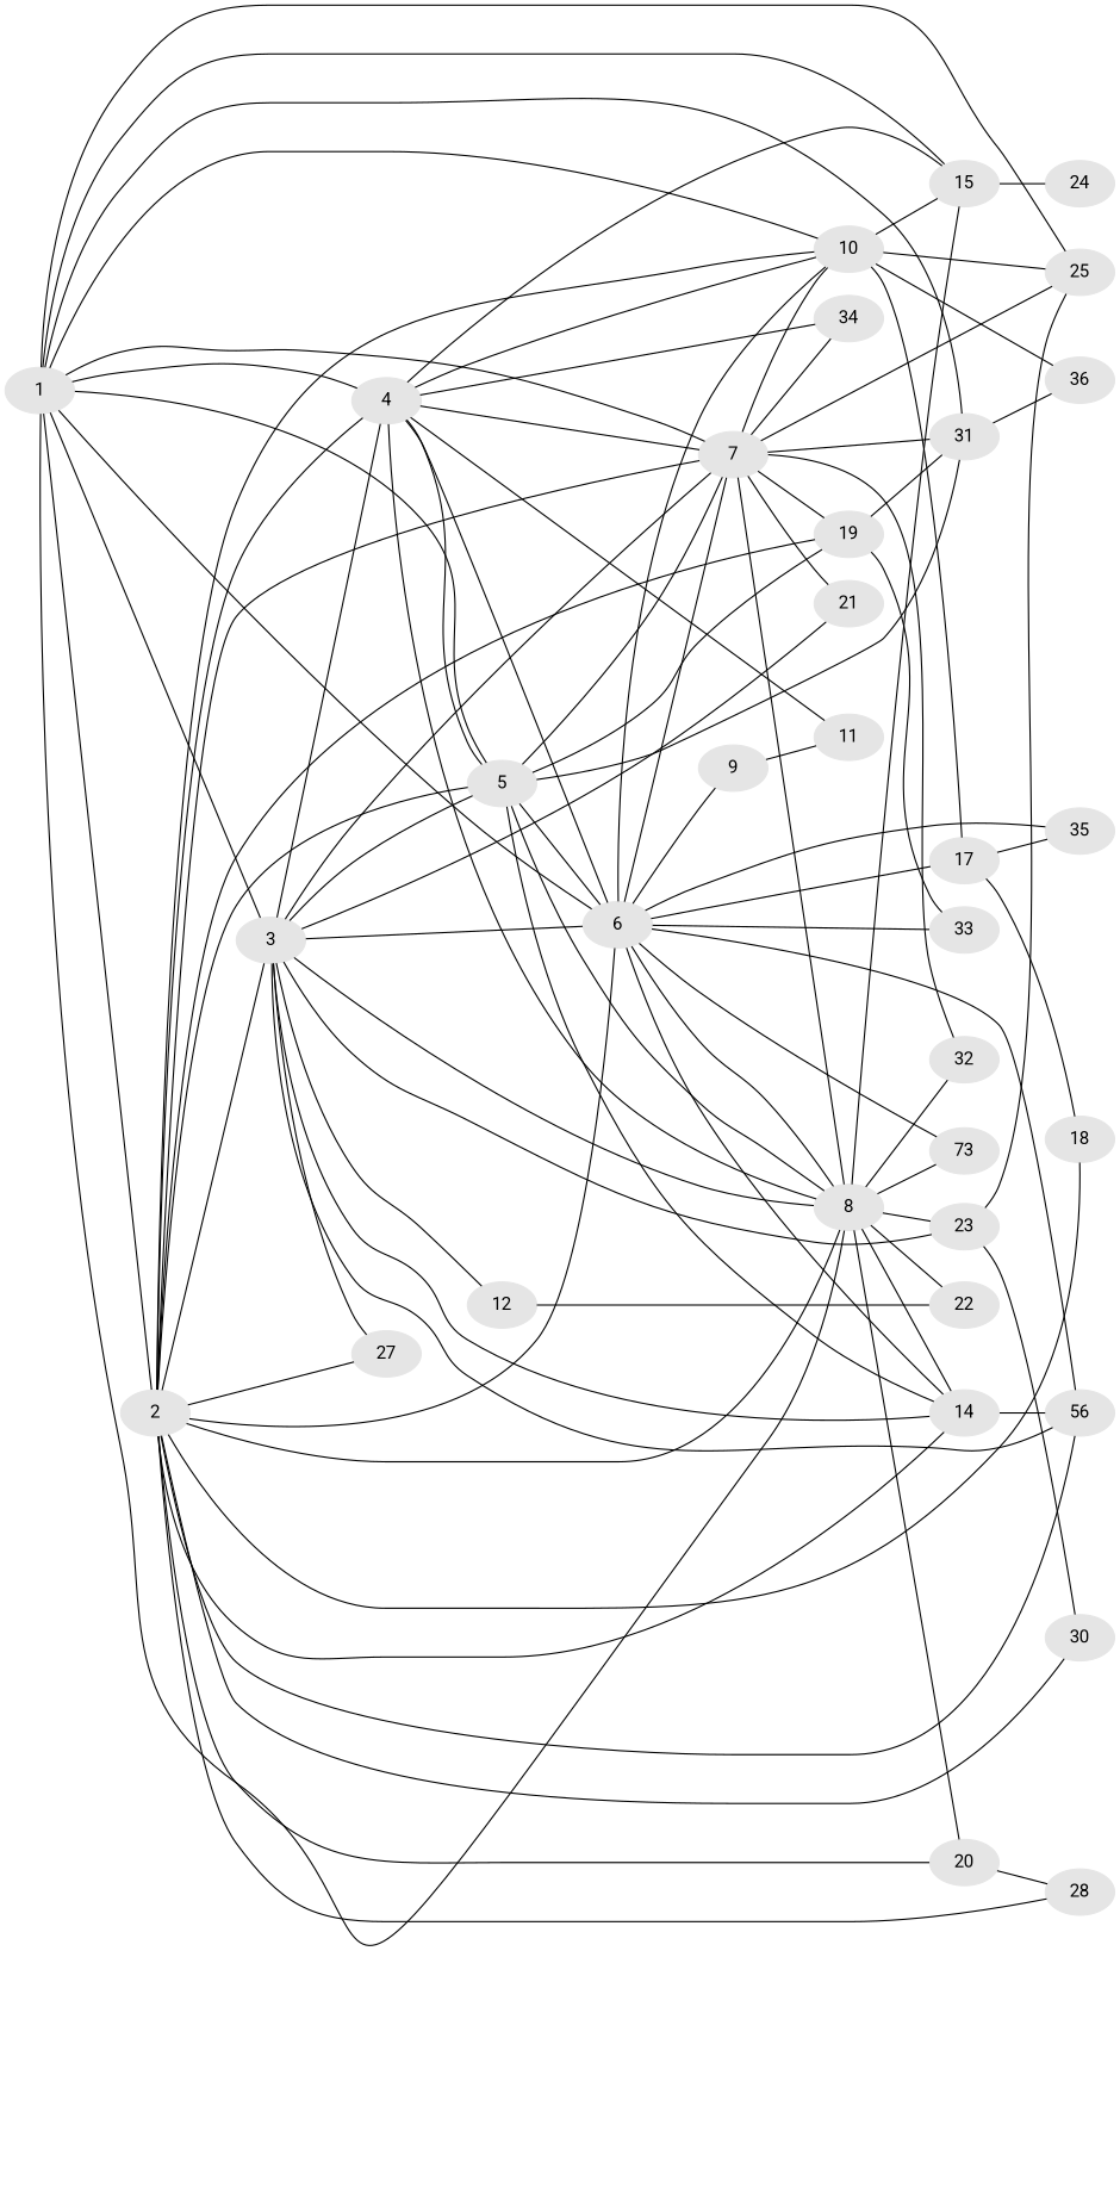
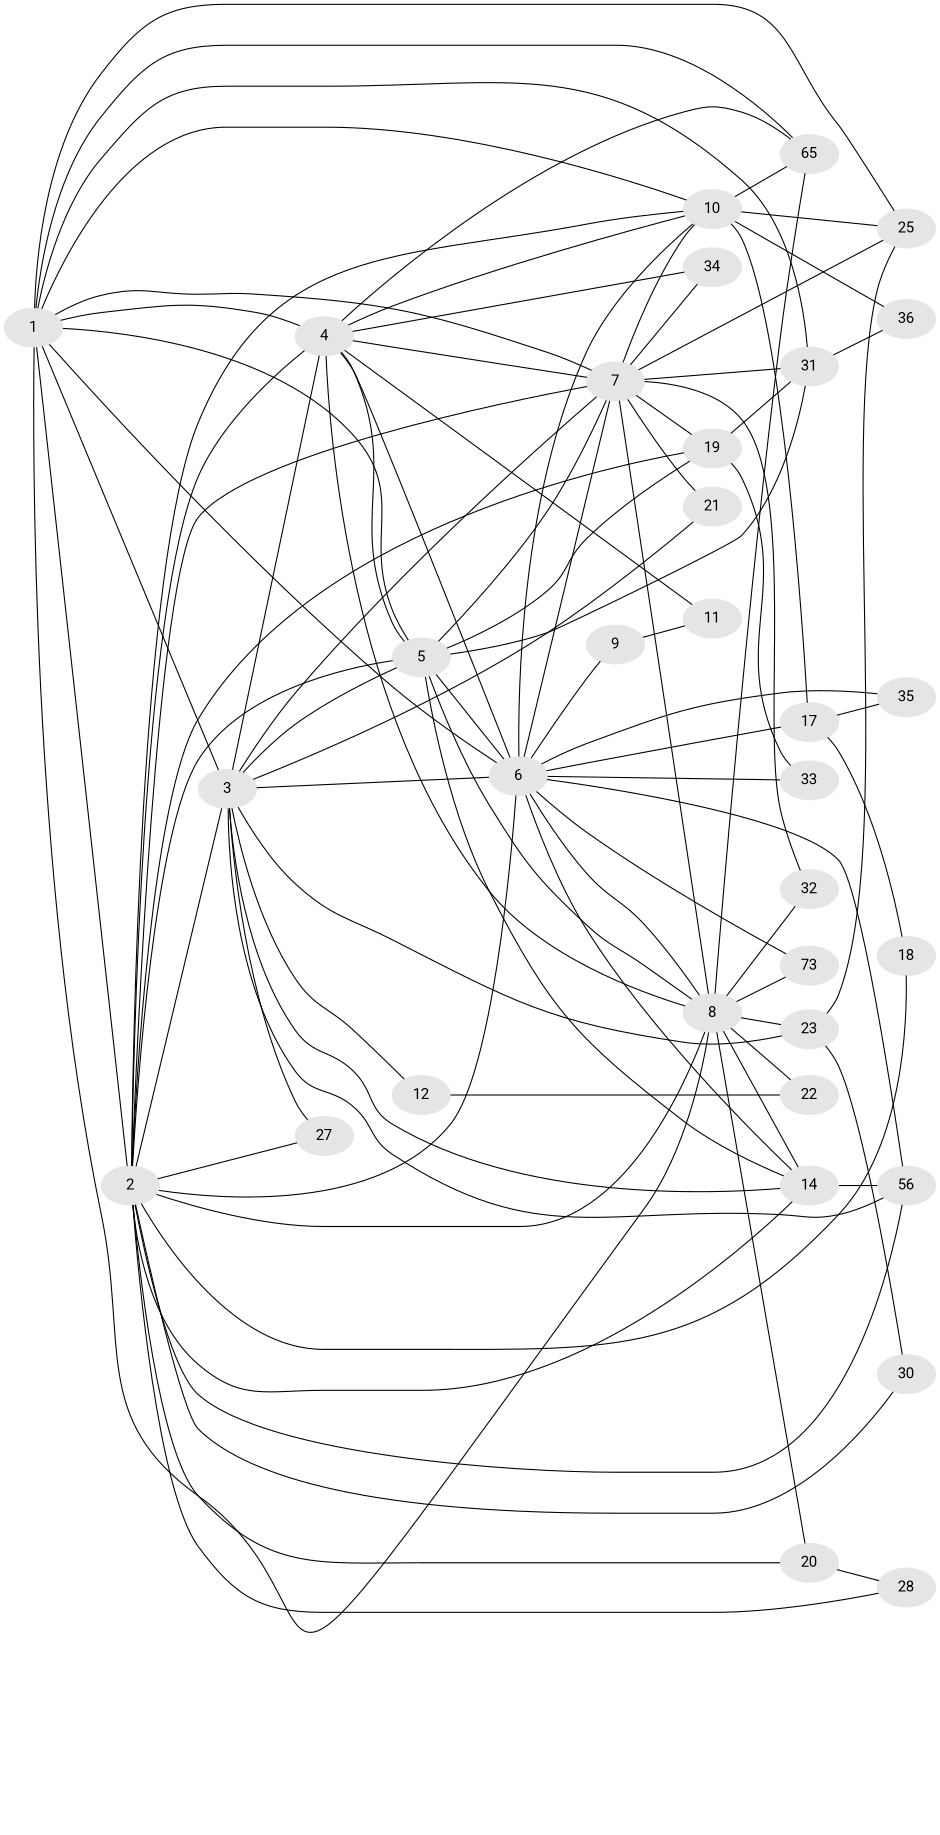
  graph {
    fontname=Roboto
    rankdir=LR
    node [color=gray90 fontname=Roboto style=filled]
    edge [fontname=Roboto weight=1.0]
    1
    2
    3
    4
    5
    6
    7
    8
-   15
+   15 [label=65]
    25
    31
    10
    14
    18
    19
    20
    n17 [label=56]
    27
    28
    30
    12
    21
    23
    11
    34
    9
    n27 [label=73]
    17
    33
    35
    32
    22
-   24
    36
    1 -- 2 [weight=2.0]
    1 -- 3
    1 -- 4
    1 -- 5 [weight=3.0]
    1 -- 6
    1 -- 7
    1 -- 8
    1 -- 15
    1 -- 25
    1 -- 31
    1 -- 10
    2 -- 3 [weight=2.0]
    2 -- 4 [weight=2.0]
    2 -- 5 [weight=4.0]
    2 -- 6 [weight=3.0]
    2 -- 7 [weight=2.0]
    2 -- 8 [weight=10.0]
    2 -- 10
    2 -- 14
    2 -- 18
    2 -- 19
    2 -- 20
    2 -- n17
    2 -- 27
    2 -- 28
    2 -- 30
    3 -- 4
    3 -- 5 [weight=3.0]
    3 -- 6 [weight=2.0]
    3 -- 7 [weight=2.0]
-   3 -- 8
    3 -- 14
    3 -- n17
    3 -- 27
    3 -- 12
    3 -- 21
    3 -- 23
    4 -- 5 [weight=2.0]
    4 -- 6 [weight=2.0]
    4 -- 7 [weight=2.0]
    4 -- 8
    4 -- 15 [weight=2.0]
    4 -- 10
    4 -- 11
    4 -- 34
    5 -- 6 [weight=2.0]
    5 -- 7 [weight=2.0]
    5 -- 8 [weight=2.0]
    5 -- 31
    5 -- 14
    5 -- 19
    6 -- 7
    6 -- 8 [weight=2.0]
    6 -- 10
    6 -- 14
    6 -- n17
    6 -- 9
    6 -- n27
    6 -- 17
    6 -- 33
    6 -- 35
    7 -- 8 [weight=3.0]
    7 -- 25
    7 -- 31
    7 -- 10
    7 -- 19 [weight=2.0]
    7 -- 21
    7 -- 34
    7 -- 32
    8 -- 15 [weight=2.0]
    8 -- 14 [weight=2.0]
    8 -- 20
    8 -- 23
    8 -- n27
    8 -- 32
    8 -- 22
-   15 -- 24
    31 -- 36
    10 -- 15
    10 -- 25
    10 -- 17
    10 -- 36
    14 -- n17 [weight=2.0]
    19 -- 31
    19 -- 33
    20 -- 28
    12 -- 22
    23 -- 25
    23 -- 30
    9 -- 11
    17 -- 18
    17 -- 35
  }
